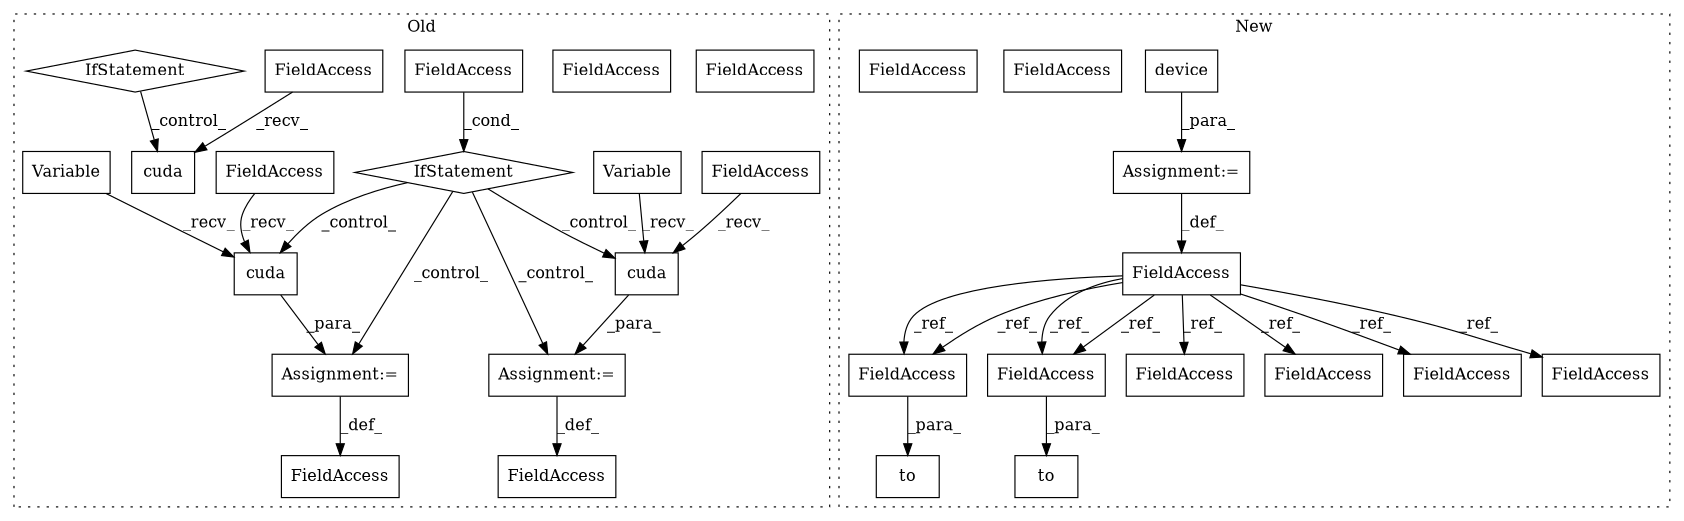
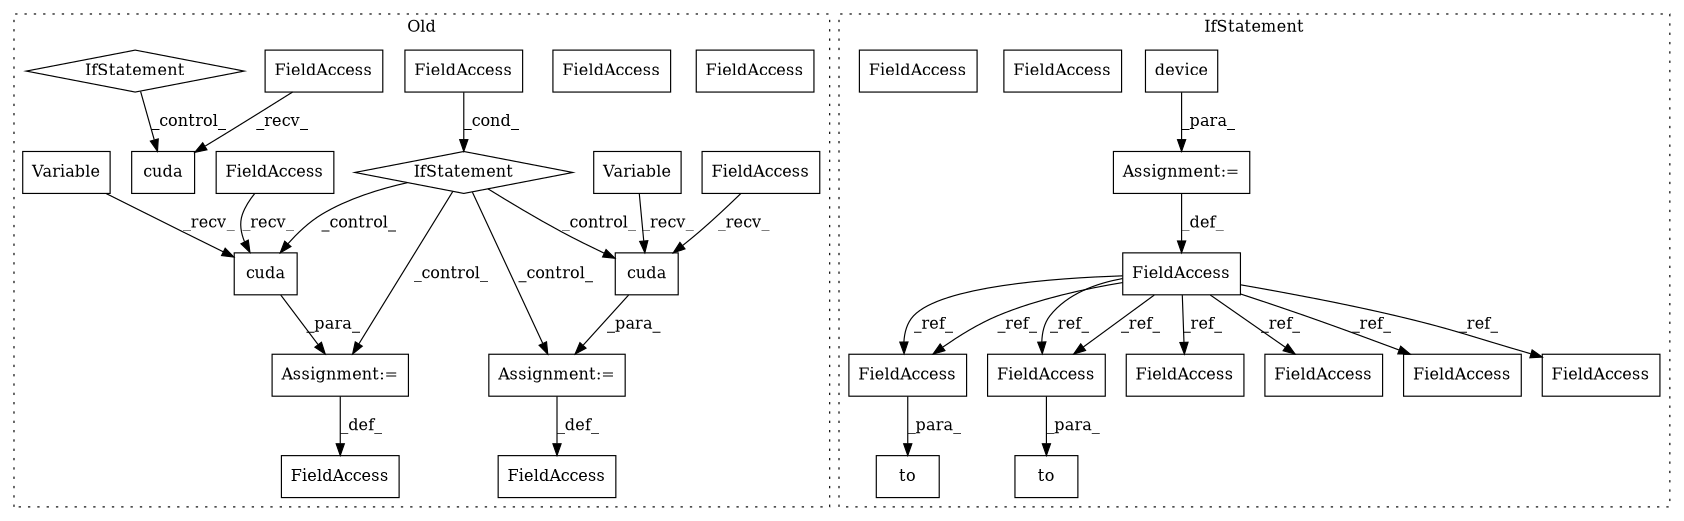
  digraph {
    node [a=22 l=6 s=6063 shape=box]
    n1 [a=32 l="9,1" label=Variable s="5980,6046"]
    n2 [a=7 l=1 label="Assignment:=" s=6150]
    n3 [a=25 l="4,2" label=IfStatement s="6059,6072" shape=diamond]
    n4 [a=32 label=cuda s=6166]
    n5 [a=32 label=cuda s=6116]
    n6 [a=32 l="9,1" label=Variable s="5887,5952"]
    n7 [a=32 label=cuda s=3647]
    n8 [l=14 label=FieldAccess s=6151]
    n9 [l=4 label=FieldAccess]
    n10 [l=13 label=FieldAccess s=6102]
    n11 [l=4 label=FieldAccess s=3792]
    n12 [l=14 label=FieldAccess s=6136]
    n13 [l=7 label=FieldAccess s=3639]
    n14 [l=13 label=FieldAccess s=6088]
    n15 [a=25 l="4,2" label=IfStatement s="3590,3603" shape=diamond]
    n16 [a=7 l=1 label="Assignment:=" s=6101]
    n17 [l=4 label=FieldAccess]
    n18 [a=32 l="7,1" label=device s="3195,3228"]
    n19 [a=7 l=1 label="Assignment:=" s=3188]
    n20 [a=32 l="3,1" label=to s="3555,3564"]
    n21 [label=FieldAccess s=3182]
    n22 [label=FieldAccess s=3482]
    n23 [label=FieldAccess s=3558]
    n24 [label=FieldAccess s=3696]
    n25 [label=FieldAccess s=5888]
    n26 [label=FieldAccess s=4559]
    n27 [label=FieldAccess s=5819]
    n28 [a=32 l="3,1" label=to s="3479,3488"]
    n29 [label=FieldAccess s=3558]
    n30 [label=FieldAccess s=3482]
    subgraph cluster_1 {
      label=Old
      style=dotted
      n1
      n2
      n3
      n4
      n5
      n6
      n7
      n8
      n9
      n10
      n11
      n12
      n13
      n14
      n15
      n16
      n17
    }
    subgraph cluster_2 {
-     label=New
+     label=IfStatement
      style=dotted
      n18
      n19
      n20
      n21
      n22
      n23
      n24
      n25
      n26
      n27
      n28
      n29
      n30
    }
    n1 -> n4 [label=_recv_]
    n2 -> n12 [label=_def_]
    n3 -> n2 [label=_control_]
    n3 -> n4 [label=_control_]
    n3 -> n5 [label=_control_]
    n3 -> n16 [label=_control_]
    n4 -> n2 [label=_para_]
    n5 -> n16 [label=_para_]
    n6 -> n5 [label=_recv_]
    n8 -> n4 [label=_recv_]
    n10 -> n5 [label=_recv_]
    n13 -> n7 [label=_recv_]
    n15 -> n7 [label=_control_]
    n16 -> n14 [label=_def_]
    n17 -> n3 [label=_cond_]
    n18 -> n19 [label=_para_]
    n19 -> n21 [label=_def_]
    n21 -> n24 [label=_ref_]
    n21 -> n25 [label=_ref_]
    n21 -> n26 [label=_ref_]
    n21 -> n27 [label=_ref_]
    n21 -> n29 [label=_ref_]
    n21 -> n29 [label=_ref_]
    n21 -> n30 [label=_ref_]
    n21 -> n30 [label=_ref_]
    n29 -> n20 [label=_para_]
    n30 -> n28 [label=_para_]
  }
